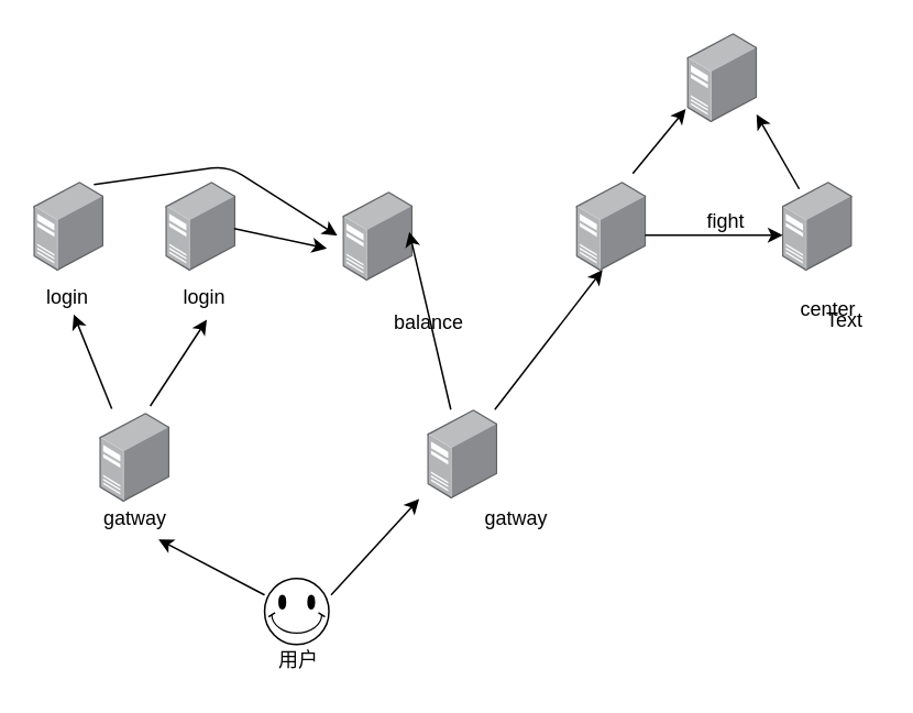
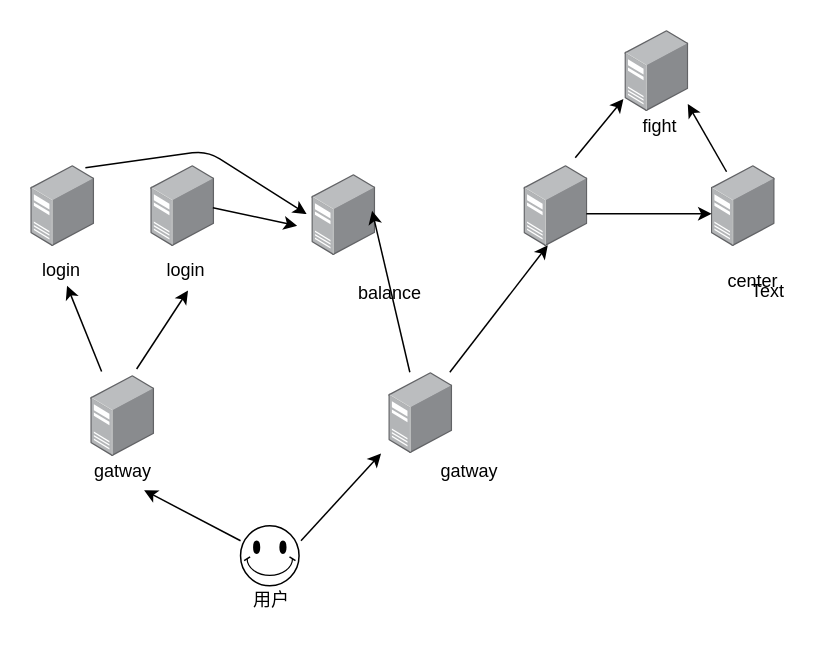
  <mxCell id="0" />
  <mxCell id="1" parent="0" />
  <mxCell id="2" value="" style="points=[];aspect=fixed;html=1;align=center;shadow=0;dashed=0;image;image=img/lib/allied_telesis/computer_and_terminals/Server_Desktop.svg;" vertex="1" parent="1"><mxGeometry x="60" y="250" width="42.6" height="54" as="geometry" /></mxCell>
  <mxCell id="3" value="" style="verticalLabelPosition=bottom;verticalAlign=top;html=1;shape=mxgraph.basic.smiley" vertex="1" parent="1"><mxGeometry x="159.7" y="350" width="39" height="40" as="geometry" /></mxCell>
  <mxCell id="4" value="" style="points=[];aspect=fixed;html=1;align=center;shadow=0;dashed=0;image;image=img/lib/allied_telesis/computer_and_terminals/Server_Desktop.svg;" vertex="1" parent="1"><mxGeometry x="20" y="110" width="42.6" height="54" as="geometry" /></mxCell>
  <mxCell id="5" value="" style="points=[];aspect=fixed;html=1;align=center;shadow=0;dashed=0;image;image=img/lib/allied_telesis/computer_and_terminals/Server_Desktop.svg;" vertex="1" parent="1"><mxGeometry x="100" y="110" width="42.6" height="54" as="geometry" /></mxCell>
  <mxCell id="6" value="gatway" style="text;html=1;align=center;verticalAlign=middle;resizable=0;points=[];autosize=1;" vertex="1" parent="1"><mxGeometry x="56.3" y="304" width="50" height="20" as="geometry" /></mxCell>
  <mxCell id="7" value="login" style="text;html=1;align=center;verticalAlign=middle;resizable=0;points=[];autosize=1;" vertex="1" parent="1"><mxGeometry x="20" y="170" width="40" height="20" as="geometry" /></mxCell>
  <mxCell id="8" value="login" style="text;html=1;align=center;verticalAlign=middle;resizable=0;points=[];autosize=1;" vertex="1" parent="1"><mxGeometry x="102.6" y="170" width="40" height="20" as="geometry" /></mxCell>
  <mxCell id="9" value="" style="endArrow=classic;html=1;entryX=0.782;entryY=1.117;entryDx=0;entryDy=0;entryPerimeter=0;exitX=0;exitY=0.25;exitDx=0;exitDy=0;exitPerimeter=0;" edge="1" parent="1" source="3" target="6"><mxGeometry width="50" height="50" relative="1" as="geometry"><mxPoint x="127.4" y="330" as="sourcePoint" /><mxPoint x="137.4" y="284" as="targetPoint" /></mxGeometry></mxCell>
  <mxCell id="10" value="" style="endArrow=classic;html=1;exitX=0.166;exitY=-0.052;exitDx=0;exitDy=0;exitPerimeter=0;" edge="1" parent="1" source="2" target="7"><mxGeometry width="50" height="50" relative="1" as="geometry"><mxPoint x="147.4" y="300" as="sourcePoint" /><mxPoint x="197.4" y="250" as="targetPoint" /></mxGeometry></mxCell>
  <mxCell id="11" value="" style="endArrow=classic;html=1;exitX=0.714;exitY=-0.083;exitDx=0;exitDy=0;exitPerimeter=0;entryX=0.552;entryY=1.158;entryDx=0;entryDy=0;entryPerimeter=0;" edge="1" parent="1" source="2" target="8"><mxGeometry width="50" height="50" relative="1" as="geometry"><mxPoint x="147.4" y="300" as="sourcePoint" /><mxPoint x="197.4" y="250" as="targetPoint" /></mxGeometry></mxCell>
  <mxCell id="12" value="" style="points=[];aspect=fixed;html=1;align=center;shadow=0;dashed=0;image;image=img/lib/allied_telesis/computer_and_terminals/Server_Desktop.svg;" vertex="1" parent="1"><mxGeometry x="207.4" y="116" width="42.6" height="54" as="geometry" /></mxCell>
  <mxCell id="13" value="balance" style="text;html=1;align=center;verticalAlign=middle;resizable=0;points=[];autosize=1;" vertex="1" parent="1"><mxGeometry x="228.7" y="185" width="60" height="20" as="geometry" /></mxCell>
  <mxCell id="14" value="" style="endArrow=classic;html=1;exitX=0.851;exitY=0.025;exitDx=0;exitDy=0;exitPerimeter=0;entryX=-0.086;entryY=0.485;entryDx=0;entryDy=0;entryPerimeter=0;" edge="1" parent="1" source="4" target="12"><mxGeometry width="50" height="50" relative="1" as="geometry"><mxPoint x="187.4" y="210" as="sourcePoint" /><mxPoint x="237.4" y="160" as="targetPoint" /><Array as="points"><mxPoint x="137.4" y="100" /></Array></mxGeometry></mxCell>
  <mxCell id="15" value="" style="endArrow=classic;html=1;exitX=0.968;exitY=0.519;exitDx=0;exitDy=0;exitPerimeter=0;" edge="1" parent="1" source="5"><mxGeometry width="50" height="50" relative="1" as="geometry"><mxPoint x="187.4" y="210" as="sourcePoint" /><mxPoint x="197.4" y="150" as="targetPoint" /></mxGeometry></mxCell>
  <mxCell id="16" value="" style="points=[];aspect=fixed;html=1;align=center;shadow=0;dashed=0;image;image=img/lib/allied_telesis/computer_and_terminals/Server_Desktop.svg;" vertex="1" parent="1"><mxGeometry x="258.7" y="248" width="42.6" height="54" as="geometry" /></mxCell>
  <mxCell id="17" value="gatway" style="text;html=1;align=center;verticalAlign=middle;resizable=0;points=[];autosize=1;" vertex="1" parent="1"><mxGeometry x="287.4" y="304" width="50" height="20" as="geometry" /></mxCell>
  <mxCell id="18" value="" style="points=[];aspect=fixed;html=1;align=center;shadow=0;dashed=0;image;image=img/lib/allied_telesis/computer_and_terminals/Server_Desktop.svg;" vertex="1" parent="1"><mxGeometry x="348.8" y="110" width="42.6" height="54" as="geometry" /></mxCell>
  <mxCell id="19" value="" style="endArrow=classic;html=1;exitX=0.325;exitY=-0.006;exitDx=0;exitDy=0;exitPerimeter=0;" edge="1" parent="1" source="16"><mxGeometry width="50" height="50" relative="1" as="geometry"><mxPoint x="197.4" y="190" as="sourcePoint" /><mxPoint x="247.4" y="140" as="targetPoint" /></mxGeometry></mxCell>
  <mxCell id="20" value="" style="endArrow=classic;html=1;entryX=-0.125;entryY=0.997;entryDx=0;entryDy=0;entryPerimeter=0;" edge="1" parent="1" target="16"><mxGeometry width="50" height="50" relative="1" as="geometry"><mxPoint x="200" y="360" as="sourcePoint" /><mxPoint x="247.4" y="230" as="targetPoint" /></mxGeometry></mxCell>
  <mxCell id="21" value="" style="endArrow=classic;html=1;exitX=0.951;exitY=-0.006;exitDx=0;exitDy=0;exitPerimeter=0;entryX=0.369;entryY=0.982;entryDx=0;entryDy=0;entryPerimeter=0;" edge="1" parent="1" source="16" target="18"><mxGeometry width="50" height="50" relative="1" as="geometry"><mxPoint x="307.4" y="280" as="sourcePoint" /><mxPoint x="357.4" y="230" as="targetPoint" /></mxGeometry></mxCell>
  <mxCell id="22" value="" style="points=[];aspect=fixed;html=1;align=center;shadow=0;dashed=0;image;image=img/lib/allied_telesis/computer_and_terminals/Server_Desktop.svg;" vertex="1" parent="1"><mxGeometry x="473.7" y="110" width="42.6" height="54" as="geometry" /></mxCell>
  <mxCell id="23" value="" style="points=[];aspect=fixed;html=1;align=center;shadow=0;dashed=0;image;image=img/lib/allied_telesis/computer_and_terminals/Server_Desktop.svg;" vertex="1" parent="1"><mxGeometry x="416.1" y="20" width="42.6" height="54" as="geometry" /></mxCell>
- <mxCell id="24" value="fight" style="text;html=1;align=center;verticalAlign=middle;resizable=0;points=[];autosize=1;" vertex="1" parent="1"><mxGeometry x="418.7" y="124" width="40" height="20" as="geometry" /></mxCell>
+ <mxCell id="24" value="fight" style="text;html=1;align=center;verticalAlign=middle;resizable=0;points=[];autosize=1;" vertex="1" parent="1"><mxGeometry x="418.7" y="74" width="40" height="20" as="geometry" /></mxCell>
  <mxCell id="25" value="center" style="text;html=1;align=center;verticalAlign=middle;resizable=0;points=[];autosize=1;" vertex="1" parent="1"><mxGeometry x="470" y="170" width="61" height="34" as="geometry" /></mxCell>
  <mxCell id="26" value="Text" style="text;html=1;align=center;verticalAlign=middle;resizable=0;points=[];autosize=1;" vertex="1" parent="25"><mxGeometry x="21" y="14" width="40" height="20" as="geometry" /></mxCell>
  <mxCell id="27" value="" style="endArrow=classic;html=1;exitX=0.973;exitY=0.593;exitDx=0;exitDy=0;exitPerimeter=0;entryX=0;entryY=0.593;entryDx=0;entryDy=0;entryPerimeter=0;" edge="1" parent="1" source="18" target="22"><mxGeometry width="50" height="50" relative="1" as="geometry"><mxPoint x="340" y="220" as="sourcePoint" /><mxPoint x="390" y="170" as="targetPoint" /></mxGeometry></mxCell>
  <mxCell id="28" value="" style="endArrow=classic;html=1;entryX=-0.027;entryY=0.843;entryDx=0;entryDy=0;entryPerimeter=0;exitX=0.799;exitY=-0.099;exitDx=0;exitDy=0;exitPerimeter=0;" edge="1" parent="1" source="18" target="23"><mxGeometry width="50" height="50" relative="1" as="geometry"><mxPoint x="420" y="110" as="sourcePoint" /><mxPoint x="390" y="170" as="targetPoint" /></mxGeometry></mxCell>
  <mxCell id="29" value="" style="endArrow=classic;html=1;exitX=0.235;exitY=0.074;exitDx=0;exitDy=0;exitPerimeter=0;entryX=0.98;entryY=0.904;entryDx=0;entryDy=0;entryPerimeter=0;" edge="1" parent="1" source="22" target="23"><mxGeometry width="50" height="50" relative="1" as="geometry"><mxPoint x="340" y="220" as="sourcePoint" /><mxPoint x="470" y="74" as="targetPoint" /></mxGeometry></mxCell>
  <mxCell id="30" value="用户" style="text;html=1;align=center;verticalAlign=middle;resizable=0;points=[];autosize=1;" vertex="1" parent="1"><mxGeometry x="159.7" y="390" width="40" height="20" as="geometry" /></mxCell>
